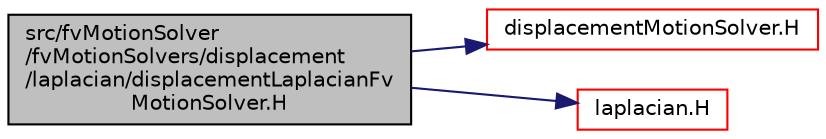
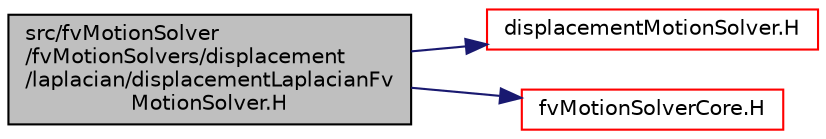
  digraph {
    rankdir=LR
    node [color=red fontname=Helvetica fontsize=10 shape=record]
    edge [color=midnightblue fontname=Helvetica fontsize=10 labelfontname=Helvetica labelfontsize=10 style=solid]
    n1 [color=black fillcolor=grey75 fontcolor=black height=0.2 label="src/fvMotionSolver\l/fvMotionSolvers/displacement\l/laplacian/displacementLaplacianFv\lMotionSolver.H" style=filled width=0.4]
    n2 [height=0.2 label="displacementMotionSolver.H" width=0.4]
-   n3 [height=0.2 label="laplacian.H" width=0.4]
+   n3 [height=0.2 label="fvMotionSolverCore.H" width=0.4]
    n1 -> n2
    n1 -> n3
  }
